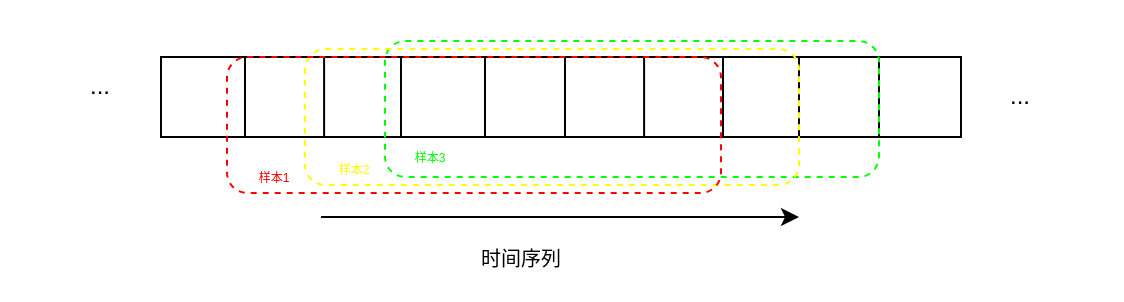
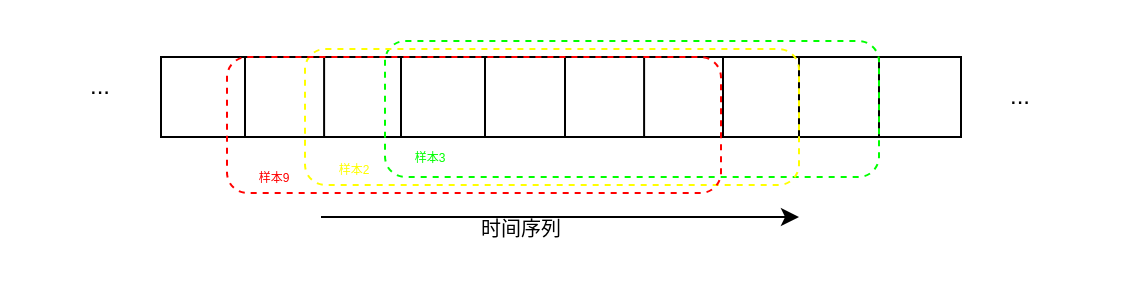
  <mxCell id="0" />
  <mxCell id="1" parent="0" />
  <mxCell id="2" value="" style="rounded=0;whiteSpace=wrap;html=1;autosize=0;fixedWidth=0;" vertex="1" parent="1"><mxGeometry x="80" y="28" width="242" height="40" as="geometry" /></mxCell>
  <mxCell id="3" value="" style="endArrow=none;html=1;rounded=0;" edge="1" parent="1"><mxGeometry width="50" height="50" relative="1" as="geometry"><mxPoint x="161.55" y="68" as="sourcePoint" /><mxPoint x="161.55" y="28" as="targetPoint" /></mxGeometry></mxCell>
  <mxCell id="4" value="" style="endArrow=none;html=1;rounded=0;" edge="1" parent="1"><mxGeometry width="50" height="50" relative="1" as="geometry"><mxPoint x="122" y="68" as="sourcePoint" /><mxPoint x="122" y="28" as="targetPoint" /></mxGeometry></mxCell>
  <mxCell id="5" value="" style="endArrow=none;html=1;rounded=0;" edge="1" parent="1"><mxGeometry width="50" height="50" relative="1" as="geometry"><mxPoint x="201" y="68" as="sourcePoint" /><mxPoint x="201" y="28" as="targetPoint" /></mxGeometry></mxCell>
  <mxCell id="6" value="" style="endArrow=none;html=1;rounded=0;" edge="1" parent="1"><mxGeometry width="50" height="50" relative="1" as="geometry"><mxPoint x="241" y="68" as="sourcePoint" /><mxPoint x="241" y="28" as="targetPoint" /></mxGeometry></mxCell>
  <mxCell id="7" value="" style="endArrow=none;html=1;rounded=0;" edge="1" parent="1"><mxGeometry width="50" height="50" relative="1" as="geometry"><mxPoint x="281" y="68" as="sourcePoint" /><mxPoint x="281" y="28" as="targetPoint" /></mxGeometry></mxCell>
  <mxCell id="8" style="edgeStyle=orthogonalEdgeStyle;rounded=0;orthogonalLoop=1;jettySize=auto;html=1;exitX=0.5;exitY=1;exitDx=0;exitDy=0;" edge="1" parent="1"><mxGeometry relative="1" as="geometry"><mxPoint x="155.5" y="88" as="sourcePoint" /><mxPoint x="155.5" y="88" as="targetPoint" /></mxGeometry></mxCell>
  <mxCell id="9" value="" style="rounded=0;whiteSpace=wrap;html=1;autosize=0;fixedWidth=0;" vertex="1" parent="1"><mxGeometry x="200" y="28" width="280" height="40" as="geometry" /></mxCell>
  <mxCell id="10" value="" style="endArrow=none;html=1;rounded=0;" edge="1" parent="1"><mxGeometry width="50" height="50" relative="1" as="geometry"><mxPoint x="242" y="68" as="sourcePoint" /><mxPoint x="242" y="28" as="targetPoint" /></mxGeometry></mxCell>
  <mxCell id="11" value="" style="endArrow=none;html=1;rounded=0;" edge="1" parent="1"><mxGeometry width="50" height="50" relative="1" as="geometry"><mxPoint x="321.55" y="68" as="sourcePoint" /><mxPoint x="321.55" y="28" as="targetPoint" /></mxGeometry></mxCell>
  <mxCell id="12" value="" style="endArrow=none;html=1;rounded=0;" edge="1" parent="1"><mxGeometry width="50" height="50" relative="1" as="geometry"><mxPoint x="282" y="68" as="sourcePoint" /><mxPoint x="282" y="28" as="targetPoint" /></mxGeometry></mxCell>
  <mxCell id="13" value="" style="endArrow=none;html=1;rounded=0;" edge="1" parent="1"><mxGeometry width="50" height="50" relative="1" as="geometry"><mxPoint x="361" y="68" as="sourcePoint" /><mxPoint x="361" y="28" as="targetPoint" /></mxGeometry></mxCell>
  <mxCell id="14" value="" style="endArrow=none;html=1;rounded=0;" edge="1" parent="1"><mxGeometry width="50" height="50" relative="1" as="geometry"><mxPoint x="399" y="68" as="sourcePoint" /><mxPoint x="399" y="28" as="targetPoint" /></mxGeometry></mxCell>
  <mxCell id="15" value="" style="endArrow=none;html=1;rounded=0;" edge="1" parent="1"><mxGeometry width="50" height="50" relative="1" as="geometry"><mxPoint x="439" y="68" as="sourcePoint" /><mxPoint x="439" y="28" as="targetPoint" /></mxGeometry></mxCell>
  <mxCell id="16" style="edgeStyle=orthogonalEdgeStyle;rounded=0;orthogonalLoop=1;jettySize=auto;html=1;exitX=0.5;exitY=1;exitDx=0;exitDy=0;" edge="1" parent="1"><mxGeometry relative="1" as="geometry"><mxPoint x="315.5" y="88" as="sourcePoint" /><mxPoint x="315.5" y="88" as="targetPoint" /></mxGeometry></mxCell>
  <mxCell id="17" value="" style="rounded=1;whiteSpace=wrap;html=1;fillColor=none;dashed=1;strokeColor=#00FF00;" vertex="1" parent="1"><mxGeometry x="192" y="20" width="247" height="68" as="geometry" /></mxCell>
  <mxCell id="18" value="" style="rounded=1;whiteSpace=wrap;html=1;fillColor=none;dashed=1;strokeColor=#FFFF00;" vertex="1" parent="1"><mxGeometry x="152" y="24" width="247" height="68" as="geometry" /></mxCell>
  <mxCell id="19" value="" style="rounded=1;whiteSpace=wrap;html=1;fillColor=none;dashed=1;strokeColor=#FF0000;" vertex="1" parent="1"><mxGeometry x="113" y="28" width="247" height="68" as="geometry" /></mxCell>
  <mxCell id="20" value="..." style="text;html=1;strokeColor=none;fillColor=none;align=center;verticalAlign=middle;whiteSpace=wrap;rounded=0;" vertex="1" parent="1"><mxGeometry y="28" width="60" height="30" as="geometry" x="20" /></mxCell>
  <mxCell id="21" value="..." style="text;html=1;strokeColor=none;fillColor=none;align=center;verticalAlign=middle;whiteSpace=wrap;rounded=0;" vertex="1" parent="1"><mxGeometry x="480" y="33" width="60" height="30" as="geometry" /></mxCell>
- <mxCell id="22" value="&lt;font style=&quot;font-size: 6px;&quot;&gt;样本1&lt;/font&gt;" style="text;html=1;strokeColor=none;fillColor=none;align=center;verticalAlign=middle;whiteSpace=wrap;rounded=0;fontColor=#FF0000;" vertex="1" parent="1"><mxGeometry x="122" y="82" width="30" height="10" as="geometry" /></mxCell>
+ <mxCell id="22" value="&lt;font style=&quot;font-size: 6px;&quot;&gt;样本9&lt;/font&gt;" style="text;html=1;strokeColor=none;fillColor=none;align=center;verticalAlign=middle;whiteSpace=wrap;rounded=0;fontColor=#FF0000;" vertex="1" parent="1"><mxGeometry x="122" y="82" width="30" height="10" as="geometry" /></mxCell>
  <mxCell id="23" value="&lt;font color=&quot;#00ff00&quot; style=&quot;font-size: 6px;&quot;&gt;样本3&lt;/font&gt;" style="text;html=1;strokeColor=none;fillColor=none;align=center;verticalAlign=middle;whiteSpace=wrap;rounded=0;" vertex="1" parent="1"><mxGeometry x="200" y="72" width="30" height="10" as="geometry" /></mxCell>
  <mxCell id="24" value="&lt;font color=&quot;#ffff00&quot; style=&quot;font-size: 6px;&quot;&gt;样本2&lt;/font&gt;" style="text;html=1;strokeColor=none;fillColor=none;align=center;verticalAlign=middle;whiteSpace=wrap;rounded=0;" vertex="1" parent="1"><mxGeometry x="162" y="78" width="30" height="10" as="geometry" /></mxCell>
  <mxCell id="25" value="" style="endArrow=classic;html=1;rounded=0;" edge="1" parent="1"><mxGeometry width="50" height="50" relative="1" as="geometry"><mxPoint x="160" y="108" as="sourcePoint" /><mxPoint x="399" y="108" as="targetPoint" /></mxGeometry></mxCell>
- <mxCell id="26" value="&lt;font style=&quot;font-size: 10px;&quot;&gt;时间序列&lt;/font&gt;" style="text;html=1;align=center;verticalAlign=middle;resizable=0;points=[];autosize=1;strokeColor=none;fillColor=none;" vertex="1" parent="1"><mxGeometry x="230" y="114" width="60" height="30" as="geometry" /></mxCell>
+ <mxCell id="26" value="&lt;font style=&quot;font-size: 10px;&quot;&gt;时间序列&lt;/font&gt;" style="text;html=1;align=center;verticalAlign=middle;resizable=0;points=[];autosize=1;strokeColor=none;fillColor=none;" vertex="1" parent="1"><mxGeometry x="230" y="99" width="60" height="30" as="geometry" /></mxCell>
